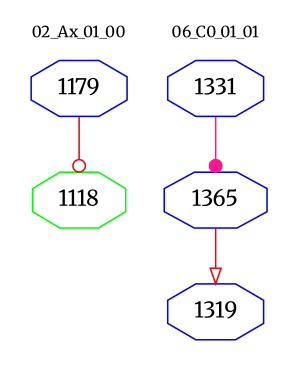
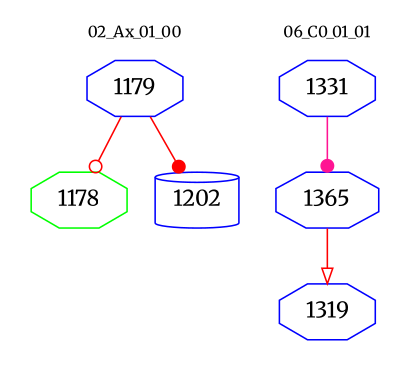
  digraph {
    fontname=Merriweather
    node [color=blue fontname=Merriweather shape=octagon]
    edge [arrowhead=dot color=red fontname=Merriweather]
    n1 [label=1179]
-   n2 [color=green label=1118]
+   n2 [color=green label=1178]
+   n3 [label=1202 shape=cylinder]
    n4 [label=1331]
    n5 [label=1319]
    n6 [label=1365]
    subgraph cluster_1 {
      color=white
      fontsize=10
      label="02_Ax_01_00"
      n1
      n2
+     n3
    }
    subgraph cluster_2 {
      color=white
      fontsize=10
      label="06_C0_01_01"
      n4
      n5
      n6
    }
    n1 -> n2 [arrowhead=odot]
+   n1 -> n3
    n4 -> n6 [color=deeppink]
    n6 -> n5 [arrowhead=onormal]
  }
